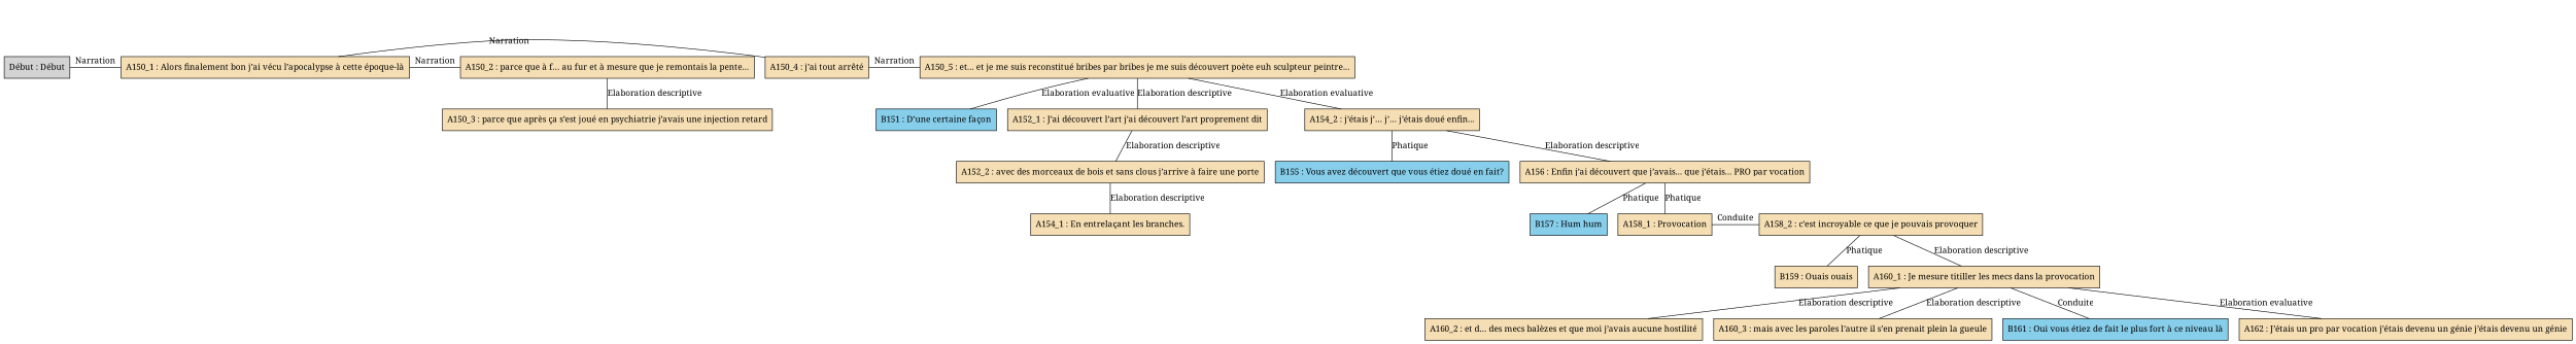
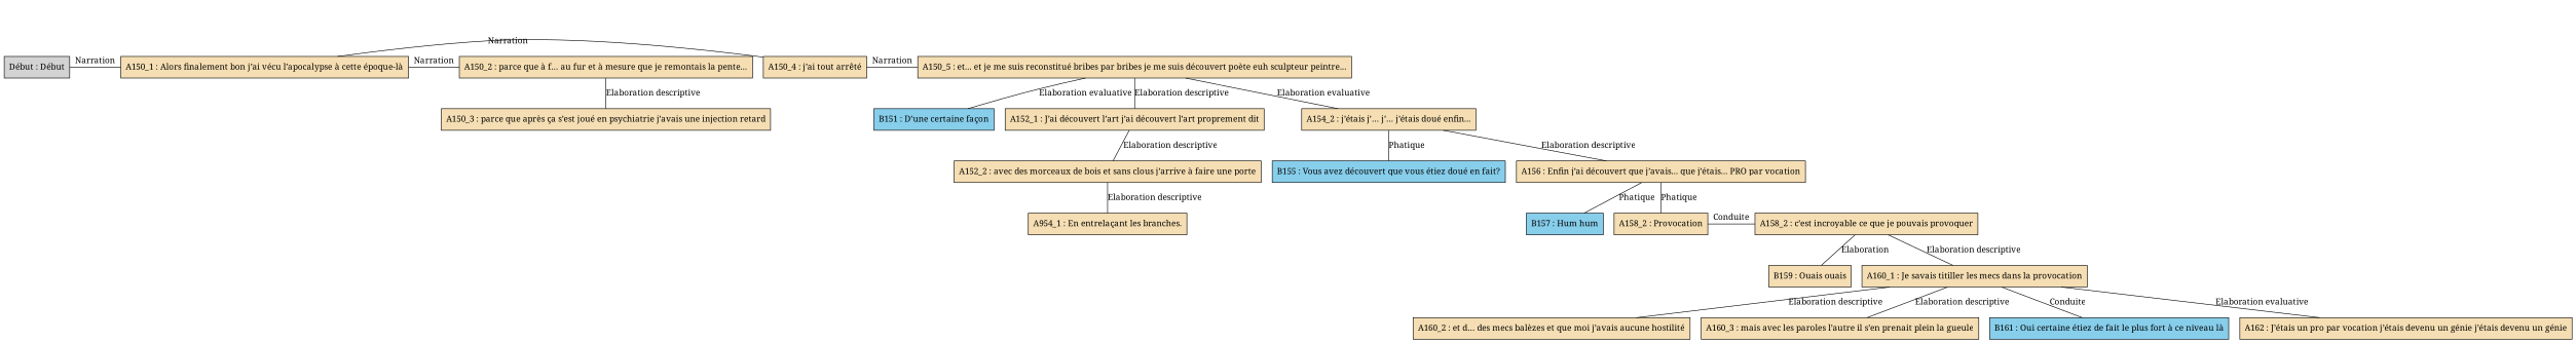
  digraph {
    fontname="Noto Serif"
    newrank=true
    node [fontname="Noto Serif" shape=box style=filled fillcolor=wheat]
    edge [fontname="Noto Serif" weight=2 dir=none]
    zero [style=invis fillcolor=""]
    n2 [label="Début : Début" fillcolor=""]
    n3 [label="A150_1 : Alors finalement bon j’ai vécu l’apocalypse à cette époque-là"]
    n4 [label="A150_2 : parce que à f… au fur et à mesure que je remontais la pente..."]
    n5 [label="A150_4 : j’ai tout arrêté"]
    n6 [label="A150_5 : et... et je me suis reconstitué bribes par bribes je me suis découvert poète euh sculpteur peintre..."]
    n7 [label="A150_3 : parce que après ça s’est joué en psychiatrie j’avais une injection retard"]
    n8 [fillcolor=skyblue label="B151 : D’une certaine façon"]
    n9 [label="A152_1 : J’ai découvert l’art j’ai découvert l’art proprement dit"]
    n10 [label="A154_2 : j’étais j’… j’… j’étais doué enfin..."]
    n11 [label="A152_2 : avec des morceaux de bois et sans clous j’arrive à faire une porte"]
    n12 [fillcolor=skyblue label="B155 : Vous avez découvert que vous étiez doué en fait?"]
    n13 [label="A156 : Enfin j’ai découvert que j’avais... que j’étais... PRO par vocation"]
-   n14 [label="A154_1 : En entrelaçant les branches."]
+   n14 [label="A954_1 : En entrelaçant les branches."]
    n15 [fillcolor=skyblue label="B157 : Hum hum"]
-   n16 [label="A158_1 : Provocation"]
+   n16 [label="A158_2 : Provocation"]
    n17 [label="A158_2 : c’est incroyable ce que je pouvais provoquer"]
    n18 [label="B159 : Ouais ouais"]
-   n19 [label="A160_1 : Je mesure titiller les mecs dans la provocation"]
+   n19 [label="A160_1 : Je savais titiller les mecs dans la provocation"]
    n20 [label="A160_2 : et d… des mecs balèzes et que moi j’avais aucune hostilité"]
    n21 [label="A160_3 : mais avec les paroles l’autre il s’en prenait plein la gueule"]
-   n22 [fillcolor=skyblue label="B161 : Oui vous étiez de fait le plus fort à ce niveau là"]
+   n22 [fillcolor=skyblue label="B161 : Oui certaine étiez de fait le plus fort à ce niveau là"]
    n23 [label="A162 : J’étais un pro par vocation j’étais devenu un génie j’étais devenu un génie"]
    zero -> n2 [style=invis weight="" dir=""]
    zero -> n3 [style=invis weight=1 dir=""]
    zero -> n4 [style=invis weight=1 dir=""]
    zero -> n5 [style=invis weight=1 dir=""]
    zero -> n6 [style=invis weight=1 dir=""]
    n2 -> n3 [constraint=false label=Narration weight=""]
    n3 -> n4 [constraint=false label=Narration weight=""]
    n3 -> n5 [constraint=false label=Narration weight=""]
    n4 -> n7 [label="Elaboration descriptive"]
    n5 -> n6 [constraint=false label=Narration weight=""]
    n6 -> n8 [label="Elaboration evaluative"]
    n6 -> n9 [label="Elaboration descriptive"]
    n6 -> n10 [label="Elaboration evaluative"]
    n9 -> n11 [label="Elaboration descriptive"]
    n10 -> n12 [label=Phatique]
    n10 -> n13 [label="Elaboration descriptive"]
    n11 -> n14 [label="Elaboration descriptive"]
    n13 -> n15 [label=Phatique]
    n13 -> n16 [label=Phatique]
    n13 -> n17 [style=invis weight=1 dir=""]
    n16 -> n17 [constraint=false label=Conduite weight=""]
-   n17 -> n18 [label=Phatique]
+   n17 -> n18 [label=Elaboration]
    n17 -> n19 [label="Elaboration descriptive"]
    n19 -> n20 [label="Elaboration descriptive"]
    n19 -> n21 [label="Elaboration descriptive"]
    n19 -> n22 [label=Conduite]
    n19 -> n23 [label="Elaboration evaluative"]
  }
